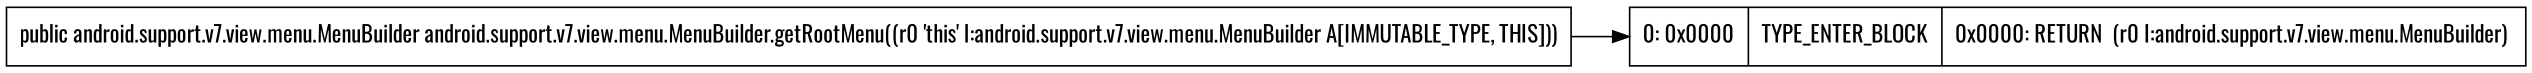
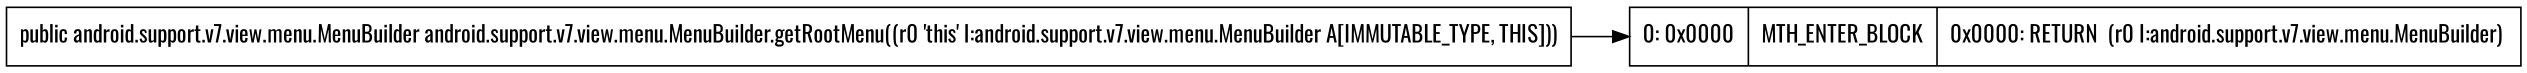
  digraph {
    rankdir=LR
    fontname=Oswald
    node [shape=record fontname=Oswald]
-   n1 [label="{0\:\ 0x0000|TYPE_ENTER_BLOCK\l|0x0000: RETURN  (r0 I:android.support.v7.view.menu.MenuBuilder) \l}"]
+   n1 [label="{0\:\ 0x0000|MTH_ENTER_BLOCK\l|0x0000: RETURN  (r0 I:android.support.v7.view.menu.MenuBuilder) \l}"]
    n2 [label="{public android.support.v7.view.menu.MenuBuilder android.support.v7.view.menu.MenuBuilder.getRootMenu((r0 'this' I:android.support.v7.view.menu.MenuBuilder A[IMMUTABLE_TYPE, THIS])) }"]
    n2 -> n1 [fontname=Oswald]
  }
